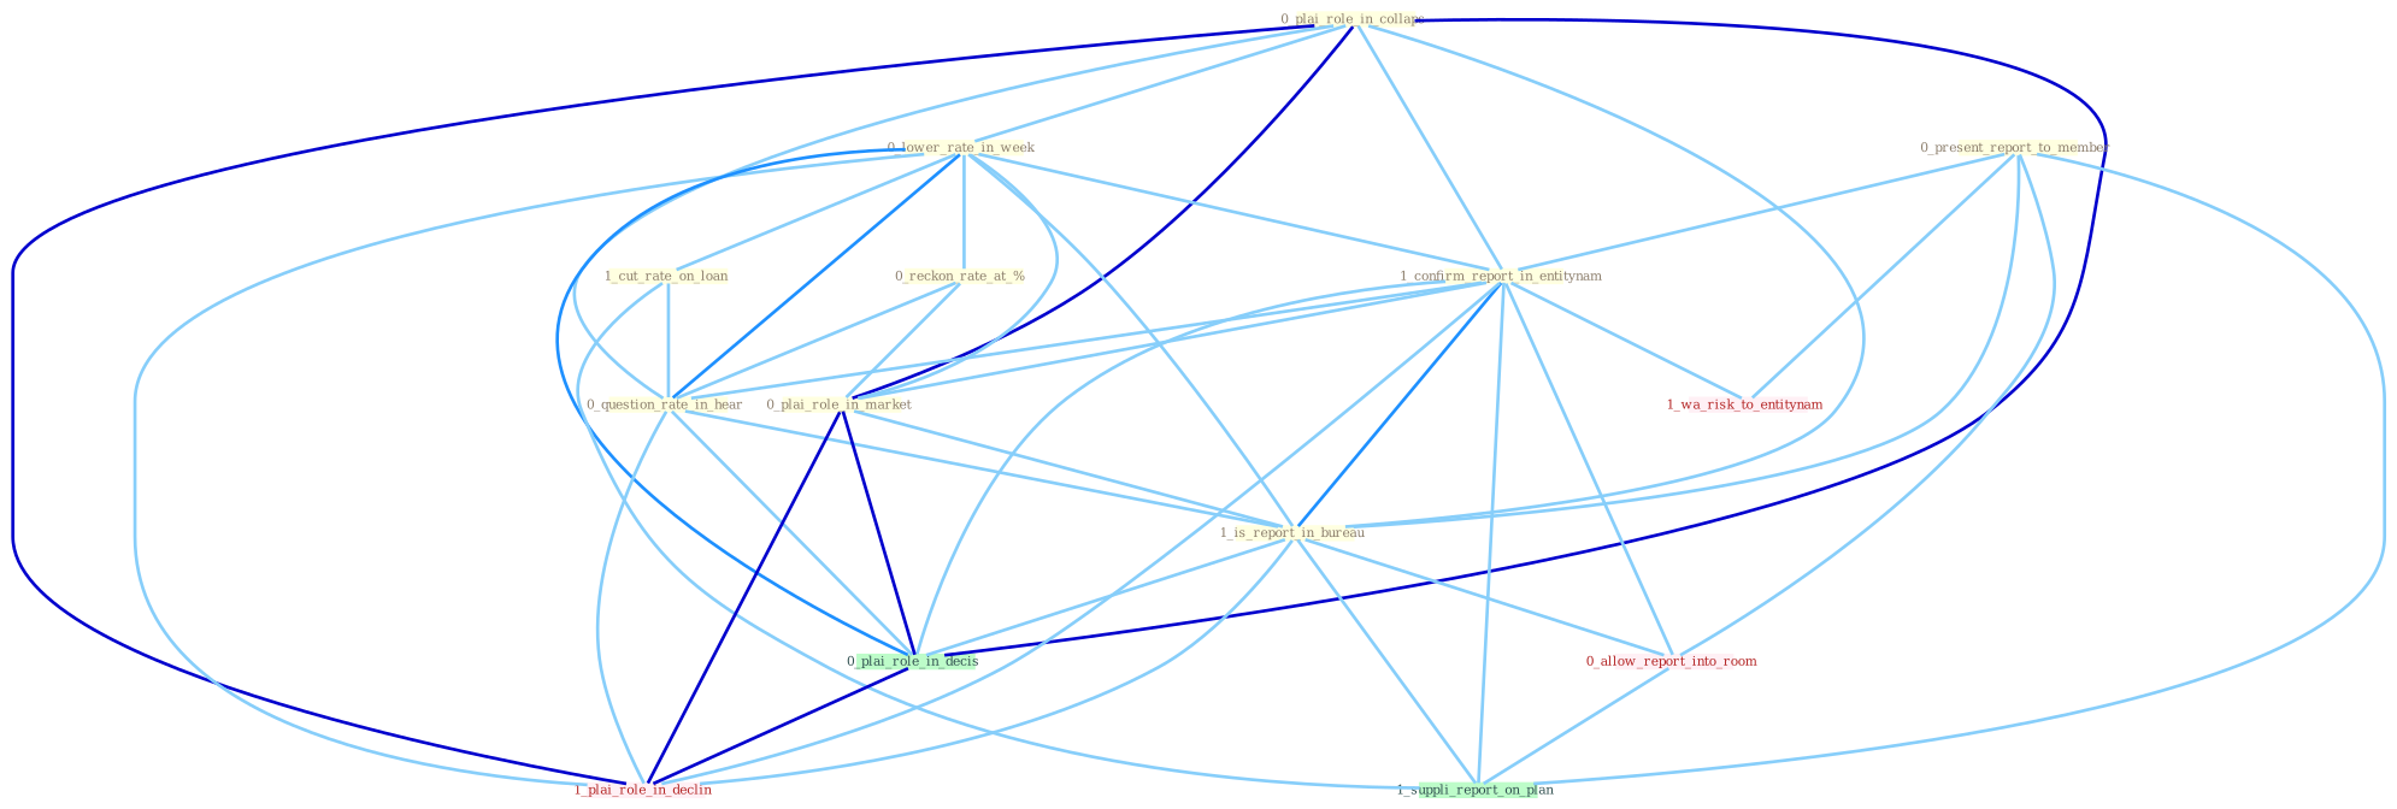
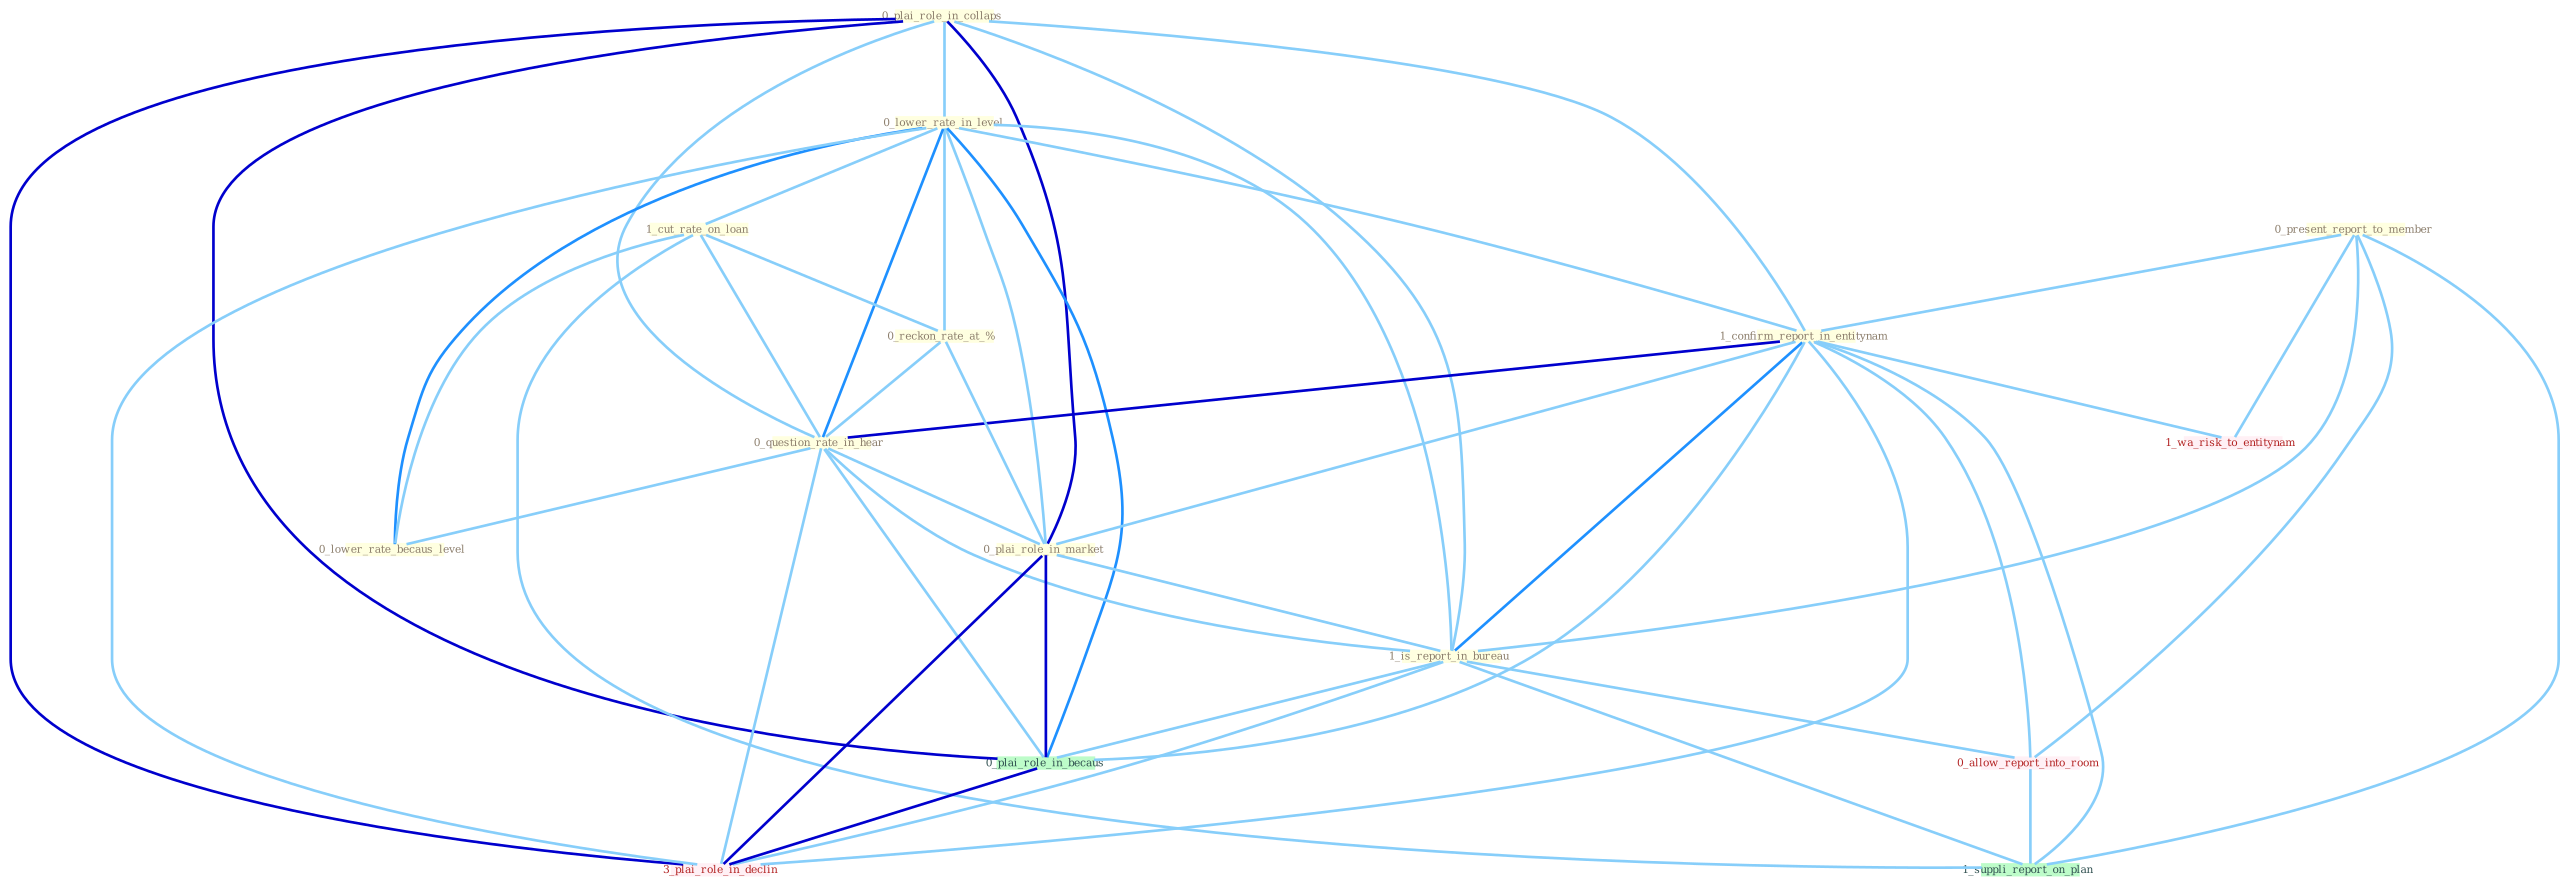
  graph {
    node [color="#ffffe0" fixedsize=true fontcolor="#8b7d6b" fontsize=4 shape=polygon style=filled]
    edge [color="#87cefa" w=1]
    "0_plai_role_in_collaps " [height=.06 width=.5]
    "0_present_report_to_member " [height=.06 width=.5]
-   "0_lower_rate_in_week " [height=.06 width=.5]
+   "0_lower_rate_in_week " [height=.06 width=.5 label="0_lower_rate_in_level"]
    "1_confirm_report_in_entitynam " [height=.06 width=.5]
    "1_cut_rate_on_loan " [height=.06 width=.5]
    "0_reckon_rate_at_% " [height=.06 width=.5]
    "0_question_rate_in_hear " [height=.06 width=.5]
+   "0_lower_rate_becaus_level " [height=.06 width=.5]
    "0_plai_role_in_market " [height=.06 width=.5]
    "1_is_report_in_bureau " [height=.06 width=.5]
    "1_wa_risk_to_entitynam " [color="#fff0f5" fontcolor="#b22222" height=.06 width=.5]
-   "1_plai_role_in_declin " [color="#fff0f5" fontcolor="#b22222" height=.06 width=.5]
+   "1_plai_role_in_declin " [color="#fff0f5" fontcolor="#b22222" height=.06 width=.5 label="3_plai_role_in_declin"]
    "0_allow_report_into_room " [color="#fff0f5" fontcolor="#b22222" height=.06 width=.5]
-   "0_plai_role_in_decis " [color="#BDFCC9" fontcolor="#2f4f4f" height=.06 width=.5]
+   "0_plai_role_in_decis " [color="#BDFCC9" fontcolor="#2f4f4f" height=.06 width=.5 label="0_plai_role_in_becaus"]
    "1_suppli_report_on_plan " [color="#BDFCC9" fontcolor="#2f4f4f" height=.06 width=.5]
    subgraph sub_1 {
      "0_plai_role_in_collaps "
      "0_present_report_to_member "
      "0_lower_rate_in_week "
      "1_confirm_report_in_entitynam "
      "1_cut_rate_on_loan "
      "0_reckon_rate_at_% "
      "0_question_rate_in_hear "
+     "0_lower_rate_becaus_level "
      "0_plai_role_in_market "
      "1_is_report_in_bureau "
    }
    subgraph sub_2 {
      "1_wa_risk_to_entitynam "
      "1_plai_role_in_declin "
      "0_allow_report_into_room "
    }
    "0_plai_role_in_collaps " -- "0_lower_rate_in_week "
    "0_plai_role_in_collaps " -- "1_confirm_report_in_entitynam "
    "0_plai_role_in_collaps " -- "0_question_rate_in_hear "
    "0_plai_role_in_collaps " -- "0_plai_role_in_market " [color="#0000cd" w=3]
    "0_plai_role_in_collaps " -- "1_is_report_in_bureau "
    "0_plai_role_in_collaps " -- "1_plai_role_in_declin " [color="#0000cd" w=3]
    "0_plai_role_in_collaps " -- "0_plai_role_in_decis " [color="#0000cd" w=3]
    "0_present_report_to_member " -- "1_confirm_report_in_entitynam "
    "0_present_report_to_member " -- "1_is_report_in_bureau "
    "0_present_report_to_member " -- "1_wa_risk_to_entitynam "
    "0_present_report_to_member " -- "0_allow_report_into_room "
    "0_present_report_to_member " -- "1_suppli_report_on_plan "
    "0_lower_rate_in_week " -- "1_confirm_report_in_entitynam "
    "0_lower_rate_in_week " -- "1_cut_rate_on_loan "
    "0_lower_rate_in_week " -- "0_reckon_rate_at_% "
    "0_lower_rate_in_week " -- "0_question_rate_in_hear " [color="#1e90ff" w=2]
+   "0_lower_rate_in_week " -- "0_lower_rate_becaus_level " [color="#1e90ff" w=2]
    "0_lower_rate_in_week " -- "0_plai_role_in_market "
    "0_lower_rate_in_week " -- "1_is_report_in_bureau "
    "0_lower_rate_in_week " -- "1_plai_role_in_declin "
    "0_lower_rate_in_week " -- "0_plai_role_in_decis " [color="#1e90ff"]
-   "1_confirm_report_in_entitynam " -- "0_question_rate_in_hear "
+   "1_confirm_report_in_entitynam " -- "0_question_rate_in_hear " [color="#0000cd"]
    "1_confirm_report_in_entitynam " -- "0_plai_role_in_market "
    "1_confirm_report_in_entitynam " -- "1_is_report_in_bureau " [color="#1e90ff" w=2]
    "1_confirm_report_in_entitynam " -- "1_wa_risk_to_entitynam "
    "1_confirm_report_in_entitynam " -- "1_plai_role_in_declin "
    "1_confirm_report_in_entitynam " -- "0_allow_report_into_room "
    "1_confirm_report_in_entitynam " -- "0_plai_role_in_decis "
    "1_confirm_report_in_entitynam " -- "1_suppli_report_on_plan "
+   "1_cut_rate_on_loan " -- "0_reckon_rate_at_% "
    "1_cut_rate_on_loan " -- "0_question_rate_in_hear "
+   "1_cut_rate_on_loan " -- "0_lower_rate_becaus_level "
    "1_cut_rate_on_loan " -- "1_suppli_report_on_plan "
    "0_reckon_rate_at_% " -- "0_question_rate_in_hear "
    "0_reckon_rate_at_% " -- "0_plai_role_in_market "
+   "0_question_rate_in_hear " -- "0_lower_rate_becaus_level "
+   "0_question_rate_in_hear " -- "0_plai_role_in_market "
    "0_question_rate_in_hear " -- "1_is_report_in_bureau "
    "0_question_rate_in_hear " -- "1_plai_role_in_declin "
    "0_question_rate_in_hear " -- "0_plai_role_in_decis "
    "0_plai_role_in_market " -- "1_is_report_in_bureau "
    "0_plai_role_in_market " -- "1_plai_role_in_declin " [color="#0000cd" w=3]
    "0_plai_role_in_market " -- "0_plai_role_in_decis " [color="#0000cd" w=3]
    "1_is_report_in_bureau " -- "1_plai_role_in_declin "
    "1_is_report_in_bureau " -- "0_allow_report_into_room "
    "1_is_report_in_bureau " -- "0_plai_role_in_decis "
    "1_is_report_in_bureau " -- "1_suppli_report_on_plan "
    "0_allow_report_into_room " -- "1_suppli_report_on_plan "
    "0_plai_role_in_decis " -- "1_plai_role_in_declin " [color="#0000cd" w=3]
  }
